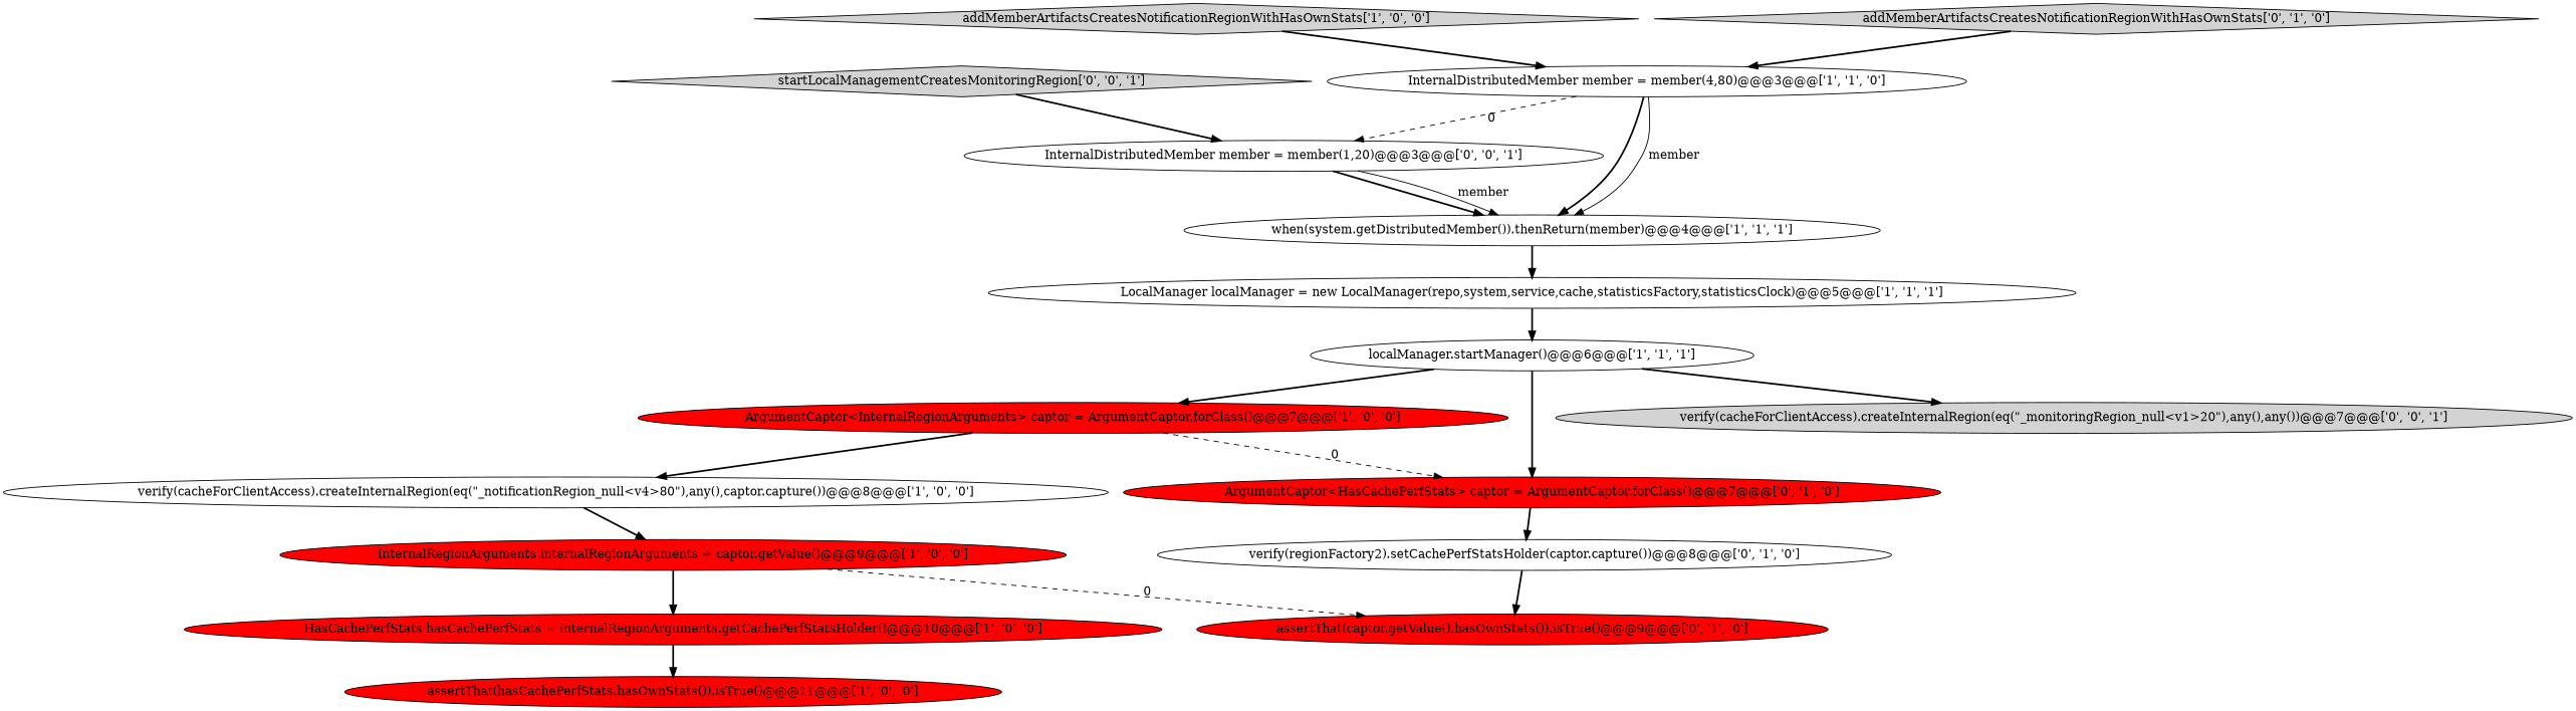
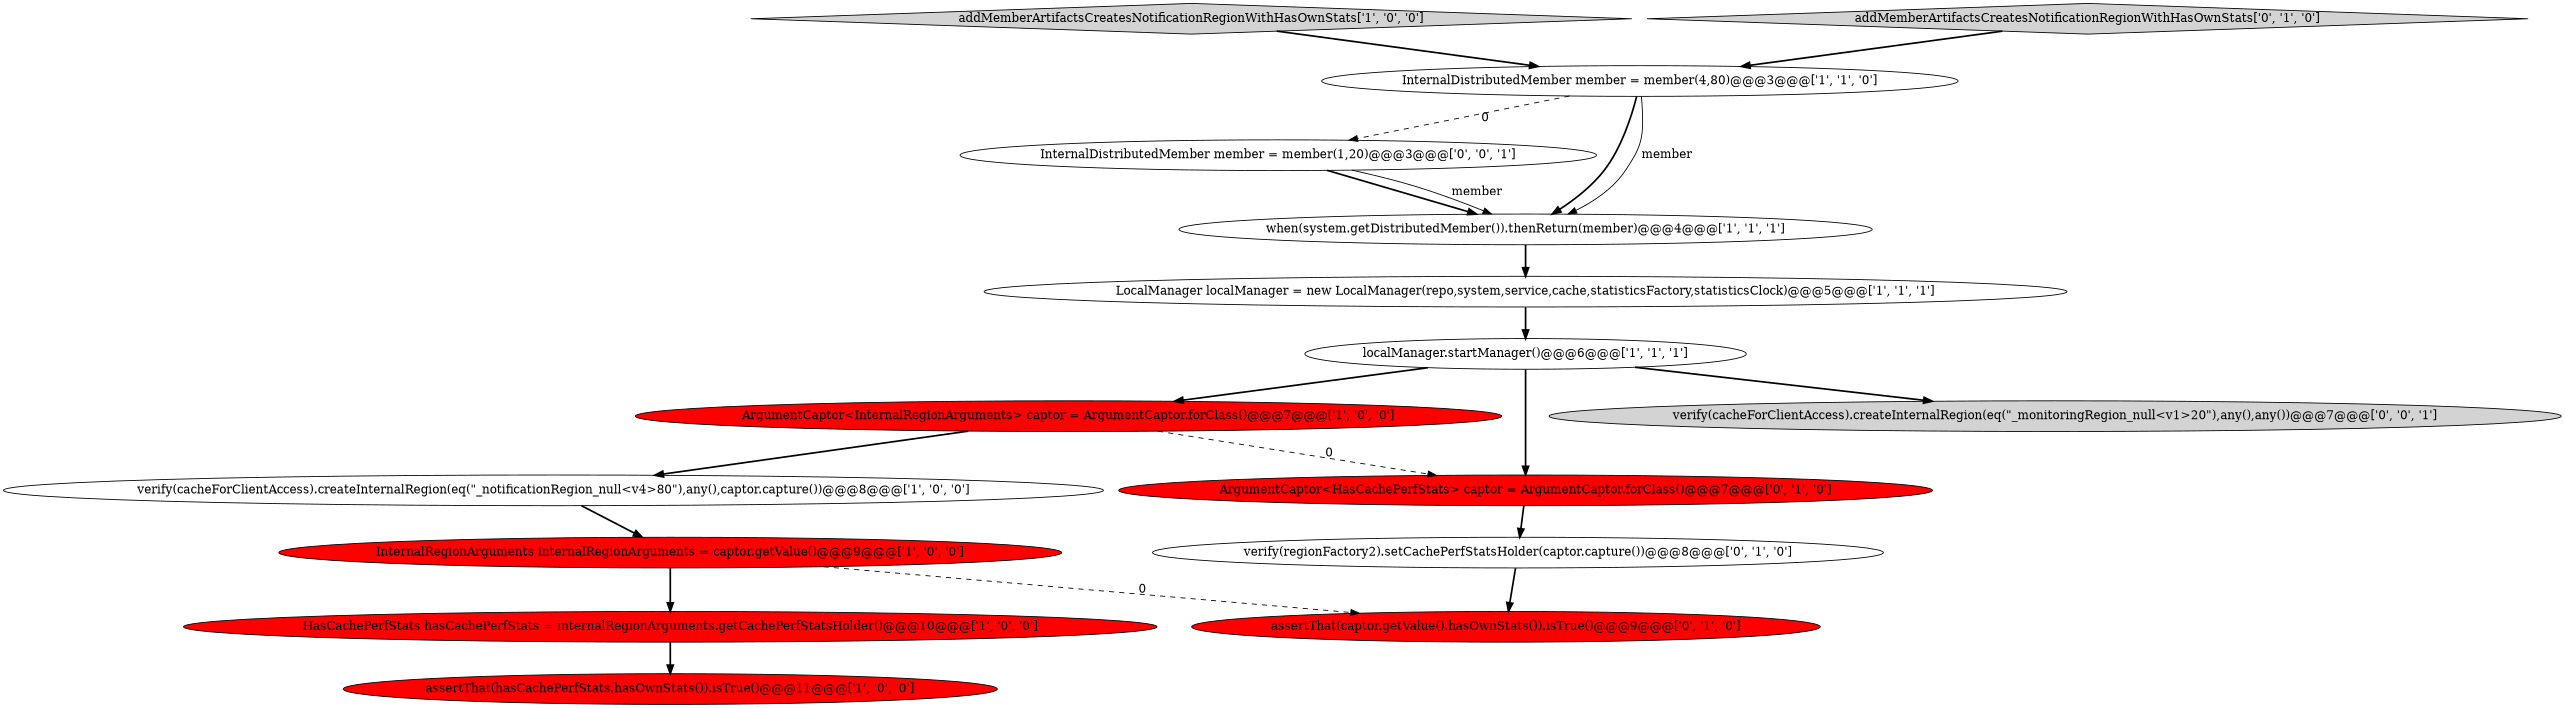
  digraph {
    node [fillcolor=white shape=ellipse style=filled]
    edge [style=bold]
    n1 [fillcolor=lightgray label="addMemberArtifactsCreatesNotificationRegionWithHasOwnStats['1', '0', '0']" shape=diamond]
    n2 [label="InternalDistributedMember member = member(4,80)@@@3@@@['1', '1', '0']"]
    n3 [fillcolor=red label="assertThat(hasCachePerfStats.hasOwnStats()).isTrue()@@@11@@@['1', '0', '0']"]
    n4 [fillcolor=red label="InternalRegionArguments internalRegionArguments = captor.getValue()@@@9@@@['1', '0', '0']"]
    n5 [fillcolor=red label="assertThat(captor.getValue().hasOwnStats()).isTrue()@@@9@@@['0', '1', '0']"]
    n6 [fillcolor=red label="HasCachePerfStats hasCachePerfStats = internalRegionArguments.getCachePerfStatsHolder()@@@10@@@['1', '0', '0']"]
    n7 [label="when(system.getDistributedMember()).thenReturn(member)@@@4@@@['1', '1', '1']"]
    n8 [label="LocalManager localManager = new LocalManager(repo,system,service,cache,statisticsFactory,statisticsClock)@@@5@@@['1', '1', '1']"]
    n9 [label="localManager.startManager()@@@6@@@['1', '1', '1']"]
    n10 [fillcolor=red label="ArgumentCaptor<InternalRegionArguments> captor = ArgumentCaptor.forClass()@@@7@@@['1', '0', '0']"]
    n11 [fillcolor=lightgray label="verify(cacheForClientAccess).createInternalRegion(eq(\"_monitoringRegion_null<v1>20\"),any(),any())@@@7@@@['0', '0', '1']"]
    n12 [fillcolor=red label="ArgumentCaptor<HasCachePerfStats> captor = ArgumentCaptor.forClass()@@@7@@@['0', '1', '0']"]
    n13 [label="verify(cacheForClientAccess).createInternalRegion(eq(\"_notificationRegion_null<v4>80\"),any(),captor.capture())@@@8@@@['1', '0', '0']"]
    n14 [fillcolor=lightgray label="addMemberArtifactsCreatesNotificationRegionWithHasOwnStats['0', '1', '0']" shape=diamond]
    n15 [label="InternalDistributedMember member = member(1,20)@@@3@@@['0', '0', '1']"]
-   n16 [fillcolor=lightgray label="startLocalManagementCreatesMonitoringRegion['0', '0', '1']" shape=diamond]
    n17 [label="verify(regionFactory2).setCachePerfStatsHolder(captor.capture())@@@8@@@['0', '1', '0']"]
    n1 -> n2
    n2 -> n7
    n2 -> n7 [label=member style=solid]
    n2 -> n15 [label=0 style=dashed]
    n4 -> n5 [label=0 style=dashed]
    n4 -> n6
    n6 -> n3
    n7 -> n8
    n8 -> n9
    n9 -> n10
    n9 -> n11
    n9 -> n12
    n10 -> n12 [label=0 style=dashed]
    n10 -> n13
    n12 -> n17
    n13 -> n4
    n14 -> n2
    n15 -> n7
    n15 -> n7 [label=member style=solid]
-   n16 -> n15
    n17 -> n5
  }
